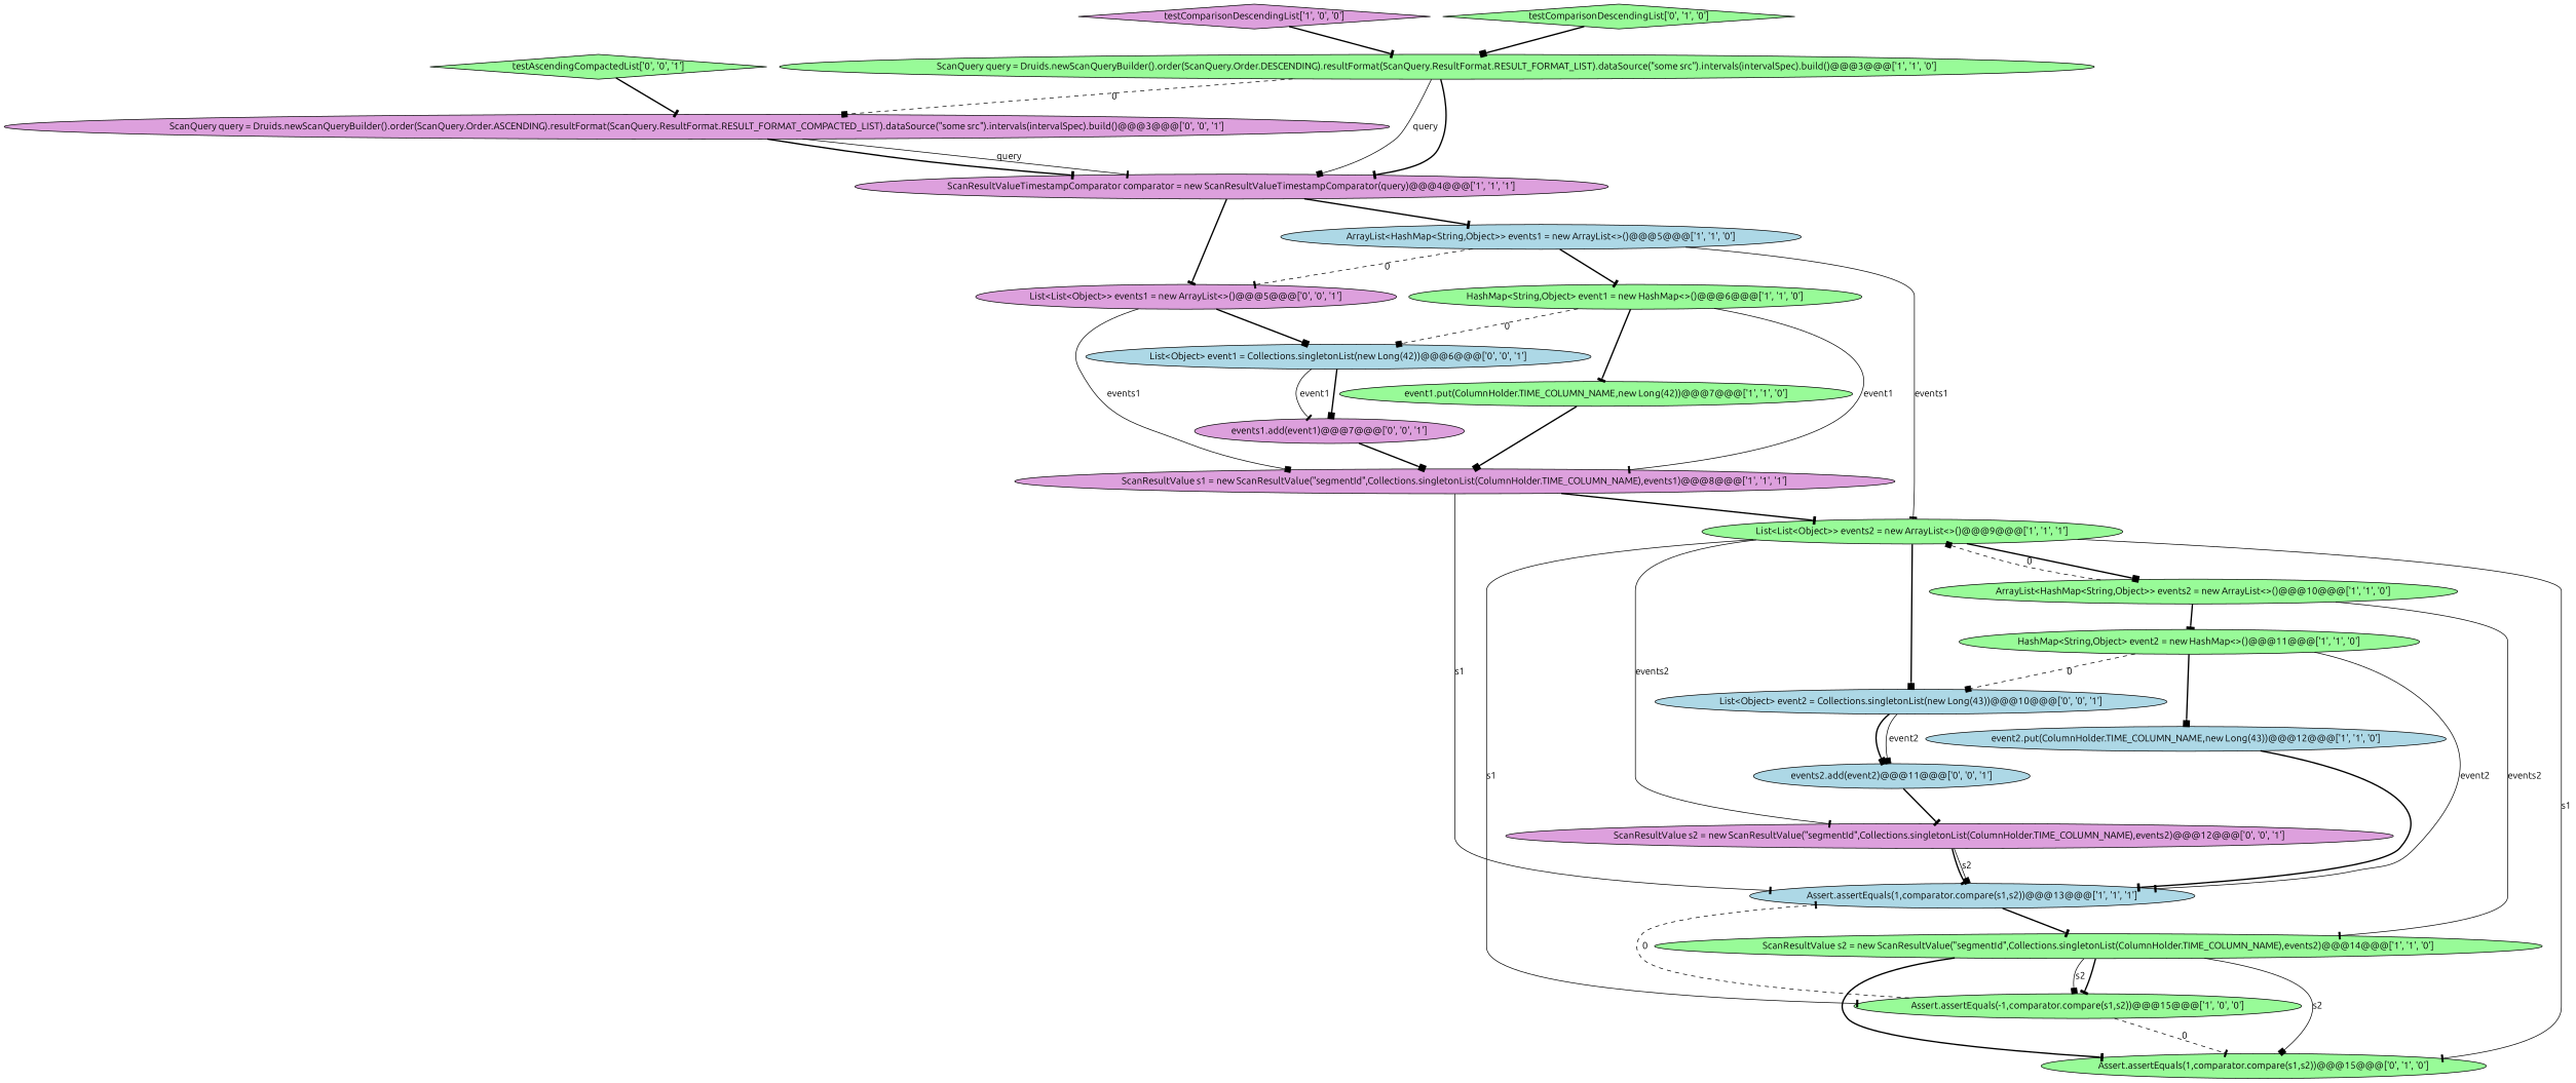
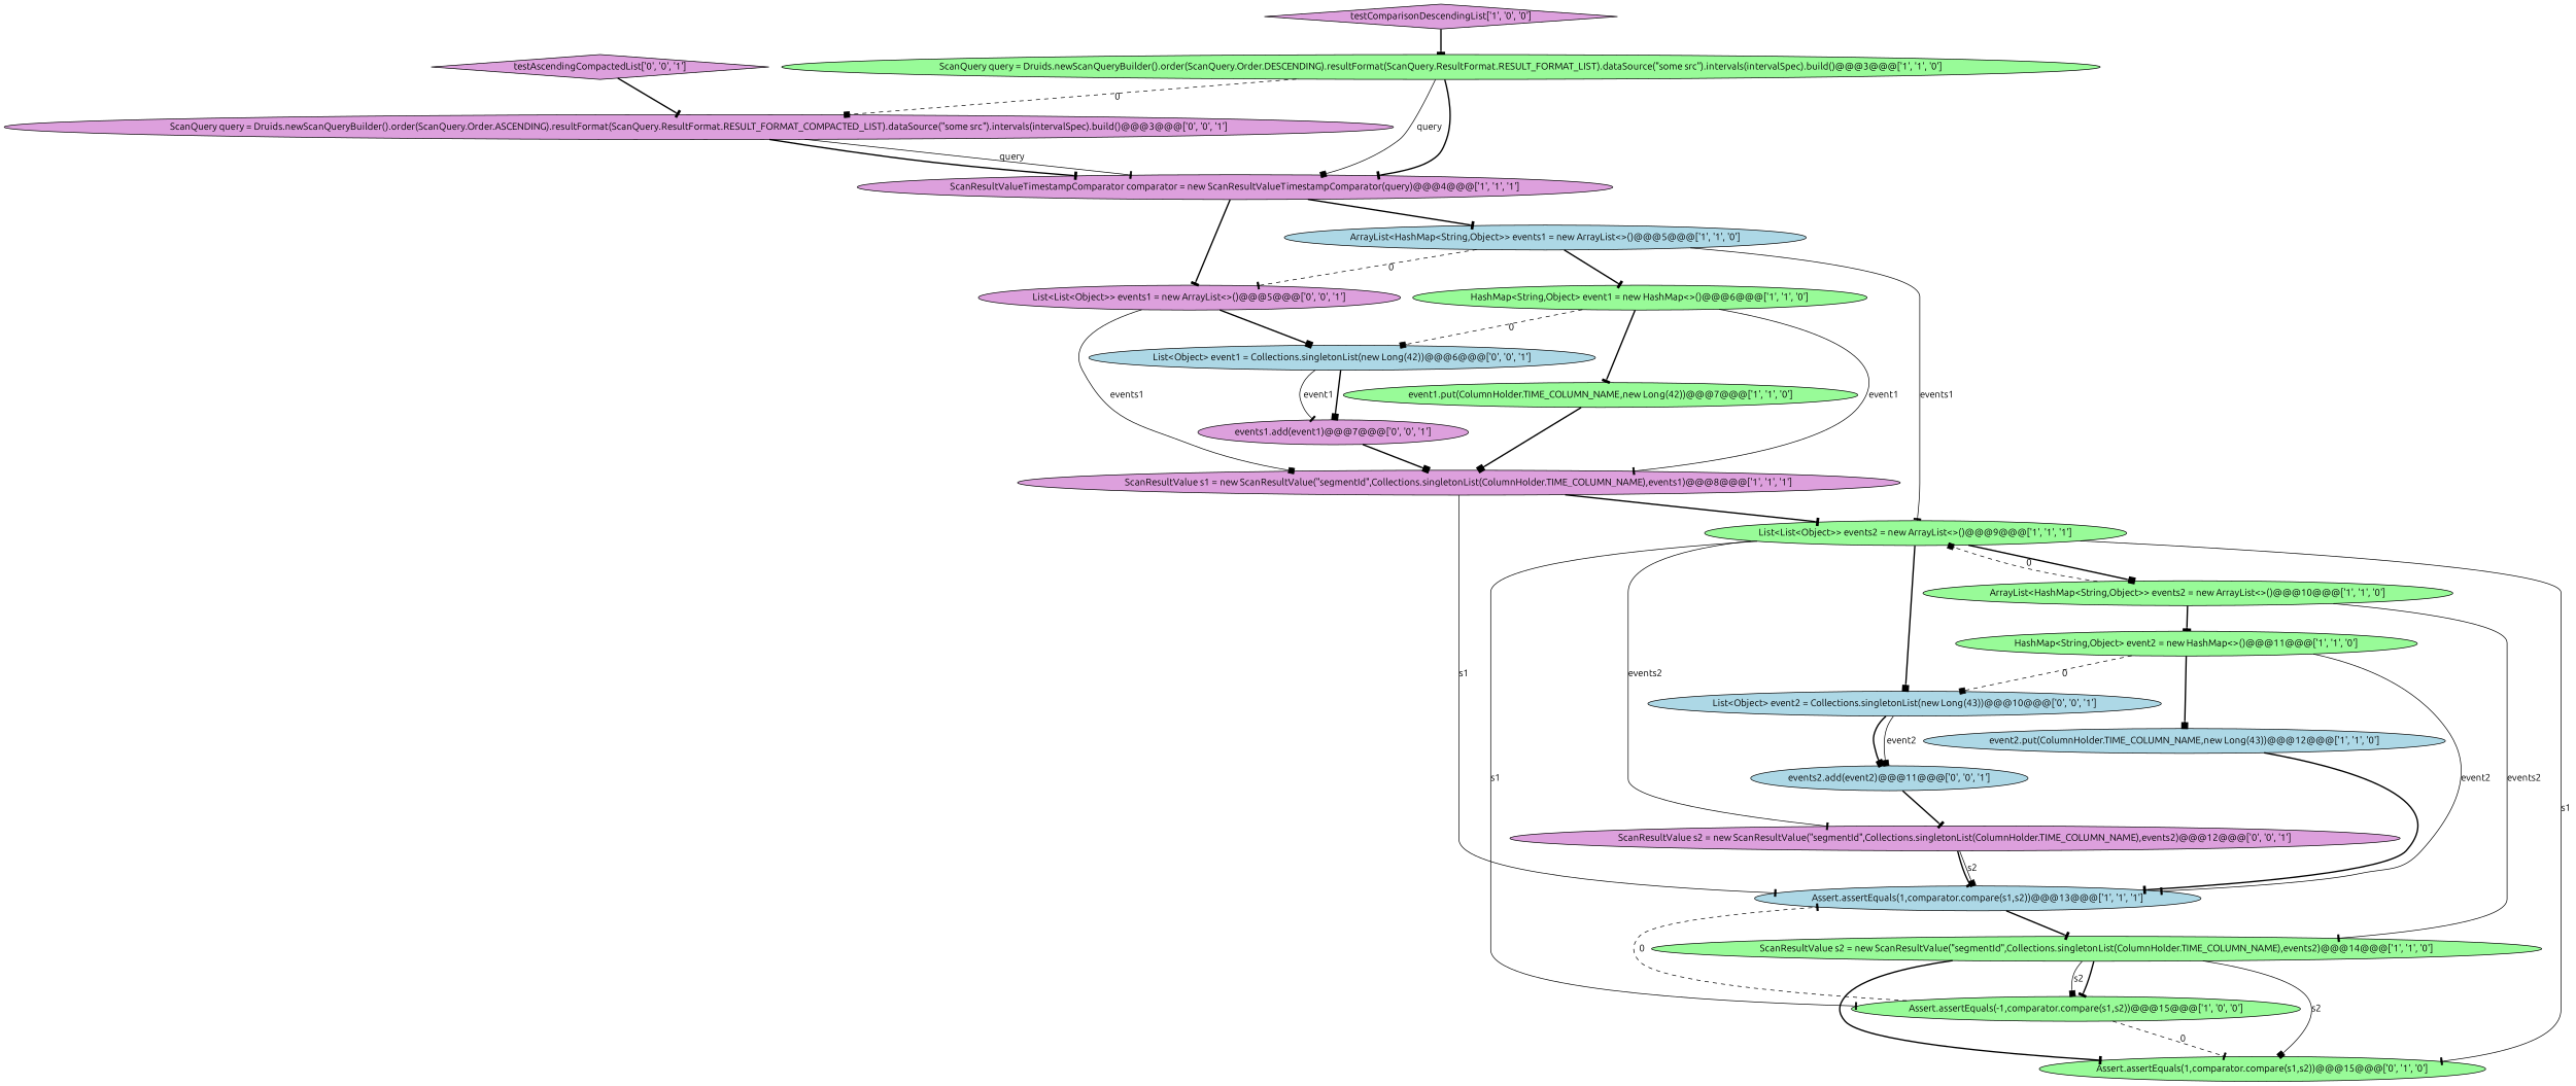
  digraph {
    fontname=Ubuntu
    node [fillcolor=palegreen fontname=Ubuntu shape=ellipse style=filled]
    edge [arrowhead=tee fontname=Ubuntu style=bold]
    n1 [fillcolor=lightblue label="List<Object> event1 = Collections.singletonList(new Long(42))@@@6@@@['0', '0', '1']"]
    n2 [fillcolor=plum label="events1.add(event1)@@@7@@@['0', '0', '1']"]
    n3 [fillcolor=plum label="ScanResultValue s1 = new ScanResultValue(\"segmentId\",Collections.singletonList(ColumnHolder.TIME_COLUMN_NAME),events1)@@@8@@@['1', '1', '1']"]
    n4 [label="ScanQuery query = Druids.newScanQueryBuilder().order(ScanQuery.Order.DESCENDING).resultFormat(ScanQuery.ResultFormat.RESULT_FORMAT_LIST).dataSource(\"some src\").intervals(intervalSpec).build()@@@3@@@['1', '1', '0']"]
    n5 [fillcolor=plum label="ScanQuery query = Druids.newScanQueryBuilder().order(ScanQuery.Order.ASCENDING).resultFormat(ScanQuery.ResultFormat.RESULT_FORMAT_COMPACTED_LIST).dataSource(\"some src\").intervals(intervalSpec).build()@@@3@@@['0', '0', '1']"]
    n6 [fillcolor=plum label="ScanResultValueTimestampComparator comparator = new ScanResultValueTimestampComparator(query)@@@4@@@['1', '1', '1']"]
    n7 [fillcolor=lightblue label="ArrayList<HashMap<String,Object>> events1 = new ArrayList<>()@@@5@@@['1', '1', '0']"]
    n8 [fillcolor=plum label="List<List<Object>> events1 = new ArrayList<>()@@@5@@@['0', '0', '1']"]
    n9 [label="Assert.assertEquals(1,comparator.compare(s1,s2))@@@15@@@['0', '1', '0']"]
    n10 [fillcolor=lightblue label="events2.add(event2)@@@11@@@['0', '0', '1']"]
    n11 [fillcolor=plum label="ScanResultValue s2 = new ScanResultValue(\"segmentId\",Collections.singletonList(ColumnHolder.TIME_COLUMN_NAME),events2)@@@12@@@['0', '0', '1']"]
    n12 [fillcolor=lightblue label="Assert.assertEquals(1,comparator.compare(s1,s2))@@@13@@@['1', '1', '1']"]
    n13 [label="event1.put(ColumnHolder.TIME_COLUMN_NAME,new Long(42))@@@7@@@['1', '1', '0']"]
    n14 [label="List<List<Object>> events2 = new ArrayList<>()@@@9@@@['1', '1', '1']"]
    n15 [fillcolor=lightblue label="List<Object> event2 = Collections.singletonList(new Long(43))@@@10@@@['0', '0', '1']"]
    n16 [label="HashMap<String,Object> event1 = new HashMap<>()@@@6@@@['1', '1', '0']"]
    n17 [label="Assert.assertEquals(-1,comparator.compare(s1,s2))@@@15@@@['1', '0', '0']"]
    n18 [label="ArrayList<HashMap<String,Object>> events2 = new ArrayList<>()@@@10@@@['1', '1', '0']"]
    n19 [label="ScanResultValue s2 = new ScanResultValue(\"segmentId\",Collections.singletonList(ColumnHolder.TIME_COLUMN_NAME),events2)@@@14@@@['1', '1', '0']"]
    n20 [label="HashMap<String,Object> event2 = new HashMap<>()@@@11@@@['1', '1', '0']"]
    n21 [fillcolor=lightblue label="event2.put(ColumnHolder.TIME_COLUMN_NAME,new Long(43))@@@12@@@['1', '1', '0']"]
    n22 [fillcolor=plum label="testComparisonDescendingList['1', '0', '0']" shape=diamond]
-   n23 [label="testComparisonDescendingList['0', '1', '0']" shape=diamond]
-   n24 [label="testAscendingCompactedList['0', '0', '1']" shape=diamond]
+   n24 [fillcolor=plum label="testAscendingCompactedList['0', '0', '1']" shape=diamond]
    n1 -> n2 [arrowhead=box]
    n1 -> n2 [label=event1 style=solid]
    n2 -> n3 [arrowhead=box]
    n3 -> n12 [label=s1 style=solid]
    n3 -> n14
    n4 -> n5 [arrowhead=box label=0 style=dashed]
    n4 -> n6
    n4 -> n6 [arrowhead=box label=query style=solid]
    n5 -> n6 [label=query style=solid]
    n5 -> n6
    n6 -> n7
    n6 -> n8
    n7 -> n8 [label=0 style=dashed]
    n7 -> n14 [label=events1 style=solid]
    n7 -> n16
    n8 -> n1 [arrowhead=box]
    n8 -> n3 [arrowhead=box label=events1 style=solid]
    n10 -> n11
    n11 -> n12 [arrowhead=box label=s2 style=solid]
    n11 -> n12
    n12 -> n19
    n13 -> n3 [arrowhead=box]
    n14 -> n9 [label=s1 style=solid]
    n14 -> n11 [label=events2 style=solid]
    n14 -> n15 [arrowhead=box]
    n14 -> n17 [label=s1 style=solid]
    n14 -> n18 [arrowhead=box]
    n15 -> n10 [arrowhead=box]
    n15 -> n10 [arrowhead=box label=event2 style=solid]
    n16 -> n1 [arrowhead=box label=0 style=dashed]
    n16 -> n3 [label=event1 style=solid]
    n16 -> n13
    n17 -> n9 [label=0 style=dashed]
    n17 -> n12 [label=0 style=dashed]
    n18 -> n14 [arrowhead=box label=0 style=dashed]
    n18 -> n19 [label=events2 style=solid]
    n18 -> n20
    n19 -> n9
    n19 -> n9 [arrowhead=box label=s2 style=solid]
    n19 -> n17
    n19 -> n17 [arrowhead=box label=s2 style=solid]
    n20 -> n12 [label=event2 style=solid]
    n20 -> n15 [arrowhead=box label=0 style=dashed]
    n20 -> n21 [arrowhead=box]
    n21 -> n12
    n22 -> n4
-   n23 -> n4 [arrowhead=box]
    n24 -> n5
  }
